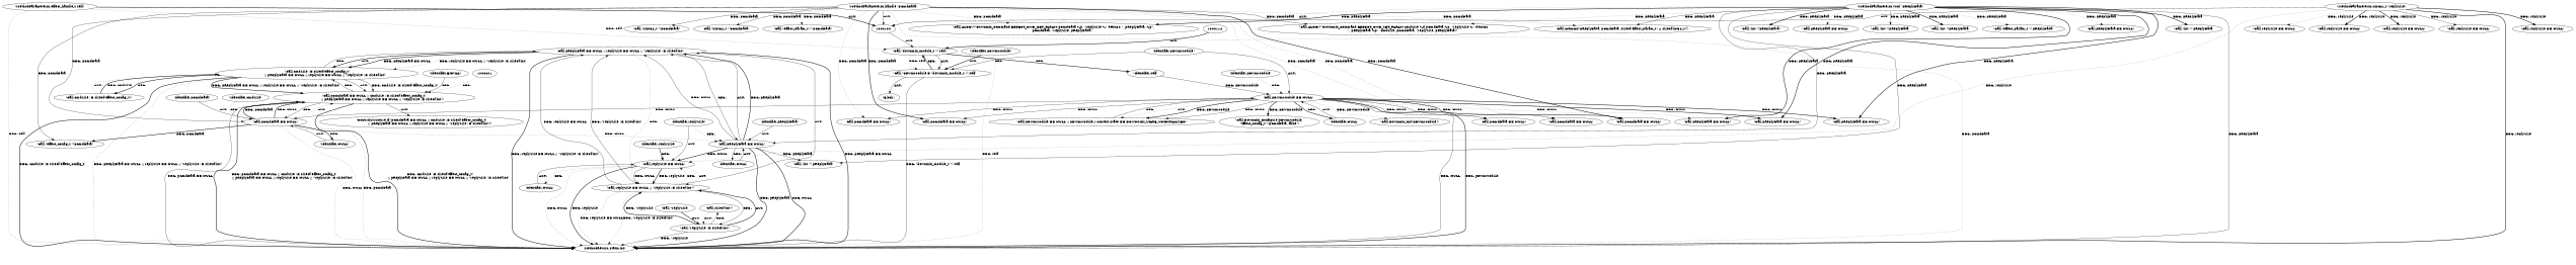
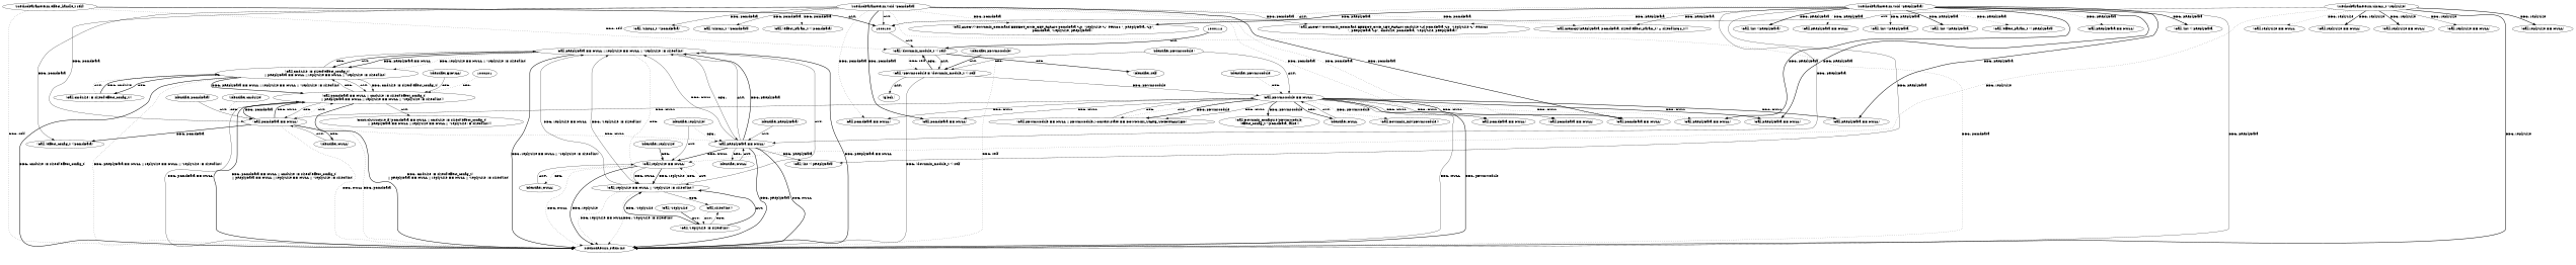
  digraph {
    edge [style=solid]
    n1 [label="(Call,pReplyData == NULL || replySize == NULL || *replySize != sizeof(int))"]
    n2 [label="(Call,pReplyData == NULL)"]
    n3 [label="(Call,replySize == NULL || *replySize != sizeof(int))"]
    n4 [label="(Call,cmdSize != sizeof(effect_config_t)\n                || pReplyData == NULL || replySize == NULL || *replySize != sizeof(int))"]
    n5 [label="(MethodReturn,static int)"]
    n6 [label="(Call,replySize == NULL)"]
    n7 [label="(Call,(int *) pReplyData)"]
    n8 [label="(Identifier,NULL)"]
    n9 [label="(Call,*replySize != sizeof(int))"]
    n10 [label="(Call,pCmdData == NULL || cmdSize != sizeof(effect_config_t)\n                || pReplyData == NULL || replySize == NULL || *replySize != sizeof(int))"]
    n11 [label="(Call,cmdSize != sizeof(effect_config_t))"]
    n12 [label="(Identifier,NULL)"]
    n13 [label="(MethodParameterIn,void *pReplyData)"]
    n14 [label="(Call,pReplyData == NULL)"]
    n15 [label="(Call,memcpy(pReplyData, pCmdData, sizeof(effect_param_t) + sizeof(int32_t)))"]
    n16 [label="(Call,ALOGV(\"Downmix_Command EFFECT_CMD_GET_PARAM pCmdData %p, *replySize %\" PRIu32 \", pReplyData: %p\",\n                 pCmdData, *replySize, pReplyData))"]
    n17 [label="(Call,(int *) pReplyData)"]
    n18 [label="(Call,ALOGV(\"Downmix_Command EFFECT_CMD_SET_PARAM cmdSize %d pCmdData %p, *replySize %\" PRIu32\n                 \", pReplyData %p\", cmdSize, pCmdData, *replySize, pReplyData))"]
    n19 [label="(Call,(int *)pReplyData)"]
    n20 [label="(Call,pReplyData == NULL)"]
    n21 [label="(Call,(int *)pReplyData)"]
    n22 [label="(Call,(int *)pReplyData)"]
    n23 [label="(Call,pReplyData == NULL)"]
    n24 [label="(Call,pReplyData == NULL)"]
    n25 [label="(Call,(effect_param_t *) pReplyData)"]
    n26 [label="(Call,pReplyData == NULL)"]
    1000100
    n28 [label="(Call,(downmix_module_t *) self)"]
    n29 [label="(Call,pCmdData == NULL)"]
    n30 [label="(Identifier,NULL)"]
    n31 [label="(Call,(effect_config_t *)pCmdData)"]
    n32 [label="(ControlStructure,if (pCmdData == NULL || cmdSize != sizeof(effect_config_t)\n                || pReplyData == NULL || replySize == NULL || *replySize != sizeof(int)))"]
-   n33 [label="(MethodParameterIn,handle *pCmdData)"]
+   n33 [label="(MethodParameterIn,void *pCmdData)"]
    n34 [label="(Call,pCmdData == NULL)"]
    n35 [label="(Call,(uint32_t *)pCmdData)"]
    n36 [label="(Call,pCmdData == NULL)"]
    n37 [label="(Call,(uint32_t *)pCmdData)"]
    n38 [label="(Call,pCmdData == NULL)"]
    n39 [label="(Call,(effect_param_t *) pCmdData)"]
    n40 [label="(Call,pCmdData == NULL)"]
    n41 [label="(Call,pCmdData == NULL)"]
    n42 [label="(Call,pDwmModule == NULL)"]
    n43 [label="(Call,pDwmModule == NULL || pDwmModule->context.state == DOWNMIX_STATE_UNINITIALIZED)"]
    n44 [label="(Call,Downmix_Configure(pDwmModule,\n (effect_config_t *)pCmdData, false))"]
    n45 [label="(Identifier,NULL)"]
    n46 [label="(Call,Downmix_Init(pDwmModule))"]
    n47 [label="(Call,*pDwmModule = (downmix_module_t *) self)"]
    n48 [label="(Block,)"]
    n49 [label="(Identifier,self)"]
    n50 [label="(MethodParameterIn,effect_handle_t self)"]
    n51 [label="(Call,sizeof(int))"]
    n52 [label="(MethodParameterIn,uint32_t *replySize)"]
    n53 [label="(Call,replySize == NULL)"]
    n54 [label="(Call,replySize == NULL)"]
    n55 [label="(Call,replySize == NULL)"]
    n56 [label="(Call,replySize == NULL)"]
    n57 [label="(Call,replySize == NULL)"]
    n58 [label="(Identifier,pDwmModule)"]
    n59 [label="(Identifier,pReplyData)"]
    n60 [label="(Identifier,pDwmModule)"]
    n61 [label="(Identifier,pDwmModule)"]
    n62 [label="(Identifier,pCmdData)"]
    n63 [label="(Call,*replySize)"]
    n64 [label="(Identifier,EINVAL)"]
    n65 [label="(Identifier,replySize)"]
    n66 [label="(Identifier,cmdSize)"]
    n67 [label="(Identifier,replySize)"]
    1000112
    1000201
    n1 -> n2 [label="CFG: "]
    n1 -> n3 [label="CFG: " style=dotted]
    n1 -> n4 [label="AST: " style=bold]
    n1 -> n4 [label="DDG: pReplyData == NULL" style=bold]
    n1 -> n4 [label="DDG: replySize == NULL || *replySize != sizeof(int)" style=dotted]
    n1 -> n5 [label="DDG: pReplyData == NULL" style=bold]
    n1 -> n5 [label="DDG: replySize == NULL || *replySize != sizeof(int)" style=bold]
    n2 -> n1 [label="AST: "]
    n2 -> n1 [label="DDG: pReplyData" style=bold]
    n2 -> n1 [label="DDG: NULL"]
    n2 -> n5 [label="DDG: NULL" style=bold]
    n2 -> n5 [label="DDG: pReplyData" style=bold]
    n2 -> n6 [label="DDG: NULL" style=bold]
    n2 -> n7 [label="DDG: pReplyData"]
    n2 -> n8 [label="CFG: "]
    n3 -> n1 [label="AST: "]
    n3 -> n1 [label="DDG: replySize == NULL"]
    n3 -> n1 [label="DDG: *replySize != sizeof(int)"]
    n3 -> n5 [label="DDG: replySize == NULL" style=dotted]
    n3 -> n5 [label="DDG: *replySize != sizeof(int)" style=dotted]
    n3 -> n6 [label="CFG: " style=dotted]
-   n3 -> n9 [label="CFG: "]
+   n3 -> n51 [label="CFG: "]
    n4 -> n1 [label="CFG: "]
    n4 -> n5 [label="DDG: pReplyData == NULL || replySize == NULL || *replySize != sizeof(int)" style=dotted]
    n4 -> n5 [label="DDG: cmdSize != sizeof(effect_config_t)" style=bold]
    n4 -> n10 [label="AST: "]
    n4 -> n10 [label="DDG: cmdSize != sizeof(effect_config_t)"]
    n4 -> n10 [label="DDG: pReplyData == NULL || replySize == NULL || *replySize != sizeof(int)" style=bold]
    n4 -> n11 [label="CFG: " style=bold]
    n6 -> n3 [label="AST: " style=dotted]
    n6 -> n3 [label="DDG: replySize" style=bold]
    n6 -> n3 [label="DDG: NULL"]
    n6 -> n5 [label="DDG: NULL" style=dotted]
    n6 -> n5 [label="DDG: replySize" style=bold]
    n6 -> n12 [label="CFG: " style=dotted]
    n8 -> n2 [label="AST: "]
    n9 -> n3 [label="AST: " style=bold]
    n9 -> n3 [label="DDG: *replySize" style=bold]
-   n9 -> n5 [label="DDG: *replySize"]
    n9 -> n51 [label="CFG: "]
    n10 -> n4 [label="CFG: "]
    n10 -> n5 [label="DDG: pCmdData == NULL || cmdSize != sizeof(effect_config_t)\n                || pReplyData == NULL || replySize == NULL || *replySize != sizeof(int)" style=bold]
    n10 -> n5 [label="DDG: cmdSize != sizeof(effect_config_t)\n                || pReplyData == NULL || replySize == NULL || *replySize != sizeof(int)" style=bold]
    n10 -> n5 [label="DDG: pCmdData == NULL"]
    n10 -> n29 [label="CFG: "]
    n10 -> n32 [label="AST: "]
    n11 -> n4 [label="AST: " style=dotted]
    n11 -> n4 [label="DDG: cmdSize" style=bold]
    n12 -> n6 [label="AST: "]
    n13 -> n2 [label="DDG: pReplyData"]
    n13 -> n5 [label="DDG: pReplyData"]
    n13 -> n7 [label="DDG: pReplyData"]
    n13 -> n14 [label="DDG: pReplyData" style=dotted]
    n13 -> n15 [label="DDG: pReplyData"]
    n13 -> n16 [label="DDG: pReplyData" style=bold]
    n13 -> n17 [label="DDG: pReplyData" style=bold]
    n13 -> n18 [label="DDG: pReplyData" style=dotted]
    n13 -> n19 [label="DDG: pReplyData" style=bold]
    n13 -> n20 [label="DDG: pReplyData" style=dotted]
    n13 -> n21 [label="DDG: pReplyData"]
    n13 -> n22 [label="DDG: pReplyData" style=bold]
    n13 -> n23 [label="DDG: pReplyData" style=bold]
    n13 -> n24 [label="DDG: pReplyData" style=bold]
    n13 -> n25 [label="DDG: pReplyData" style=dotted]
    n13 -> n26 [label="DDG: pReplyData" style=bold]
    n13 -> 1000100 [label="AST: " style=dotted]
    1000100 -> n28 [label="AST: "]
    n28 -> n5 [label="DDG: self" style=dotted]
    n28 -> n47 [label="AST: "]
    n28 -> n47 [label="DDG: self" style=dotted]
    n28 -> n49 [label="CFG: " style=bold]
    n29 -> n2 [label="DDG: NULL" style=dotted]
    n29 -> n5 [label="DDG: pCmdData" style=dotted]
    n29 -> n5 [label="DDG: NULL" style=dotted]
    n29 -> n10 [label="AST: " style=dotted]
    n29 -> n10 [label="DDG: pCmdData" style=bold]
    n29 -> n10 [label="DDG: NULL" style=bold]
    n29 -> n30 [label="CFG: " style=bold]
    n29 -> n31 [label="DDG: pCmdData" style=bold]
    n30 -> n29 [label="AST: "]
    n33 -> n5 [label="DDG: pCmdData" style=dotted]
    n33 -> n15 [label="DDG: pCmdData" style=dotted]
    n33 -> n16 [label="DDG: pCmdData" style=dotted]
    n33 -> n18 [label="DDG: pCmdData"]
    n33 -> 1000100 [label="AST: "]
    n33 -> n29 [label="DDG: pCmdData"]
    n33 -> n31 [label="DDG: pCmdData"]
    n33 -> n34 [label="DDG: pCmdData" style=dotted]
    n33 -> n35 [label="DDG: pCmdData"]
    n33 -> n36 [label="DDG: pCmdData" style=dotted]
    n33 -> n37 [label="DDG: pCmdData"]
    n33 -> n38 [label="DDG: pCmdData" style=bold]
    n33 -> n39 [label="DDG: pCmdData" style=dotted]
    n33 -> n40 [label="DDG: pCmdData" style=dotted]
    n33 -> n41 [label="DDG: pCmdData" style=bold]
    n42 -> n5 [label="DDG: NULL"]
    n42 -> n5 [label="DDG: pDwmModule" style=bold]
    n42 -> n23 [label="DDG: NULL" style=dotted]
    n42 -> n24 [label="DDG: NULL" style=bold]
    n42 -> n26 [label="DDG: NULL" style=bold]
    n42 -> n29 [label="DDG: NULL"]
    n42 -> n34 [label="DDG: NULL"]
    n42 -> n36 [label="DDG: NULL"]
    n42 -> n38 [label="DDG: NULL"]
    n42 -> n40 [label="DDG: NULL"]
    n42 -> n41 [label="DDG: NULL" style=bold]
    n42 -> n43 [label="AST: " style=dotted]
    n42 -> n43 [label="DDG: pDwmModule" style=bold]
    n42 -> n43 [label="DDG: NULL"]
    n42 -> n44 [label="DDG: pDwmModule" style=bold]
    n42 -> n45 [label="CFG: " style=bold]
    n42 -> n46 [label="DDG: pDwmModule" style=dotted]
    n43 -> n42 [label="CFG: "]
    n45 -> n42 [label="AST: "]
    n47 -> n5 [label="DDG: (downmix_module_t *) self"]
    n47 -> n28 [label="CFG: " style=bold]
-   n49 -> n42 [label="DDG: pDwmModule"]
+   n47 -> n42 [label="DDG: pDwmModule"]
    n47 -> n48 [label="AST: "]
    n50 -> n5 [label="DDG: self" style=dotted]
    n50 -> 1000100 [label="AST: " style=bold]
    n50 -> n28 [label="DDG: self" style=dotted]
    n51 -> n9 [label="AST: " style=dotted]
    n52 -> n5 [label="DDG: replySize" style=bold]
    n52 -> n6 [label="DDG: replySize" style=dotted]
    n52 -> 1000100 [label="AST: "]
    n52 -> n53 [label="DDG: replySize" style=bold]
    n52 -> n54 [label="DDG: replySize" style=dotted]
    n52 -> n55 [label="DDG: replySize" style=bold]
    n52 -> n56 [label="DDG: replySize" style=bold]
    n52 -> n57 [label="DDG: replySize"]
    n58 -> n42 [label="AST: "]
    n58 -> n47 [label="CFG: "]
    n59 -> n2 [label="AST: "]
    n60 -> n47 [label="AST: " style=bold]
    n61 -> n42 [label="CFG: " style=dotted]
    n62 -> n29 [label="AST: "]
    n63 -> n9 [label="AST: " style=bold]
    n64 -> n10 [label="CFG: "]
    n65 -> n2 [label="CFG: " style=dotted]
    n65 -> n6 [label="AST: "]
    n66 -> n29 [label="CFG: " style=dotted]
    n67 -> n6 [label="CFG: " style=bold]
    1000112 -> n28 [label="AST: " style=bold]
    1000201 -> n10 [label="CFG: " style=dotted]
  }
